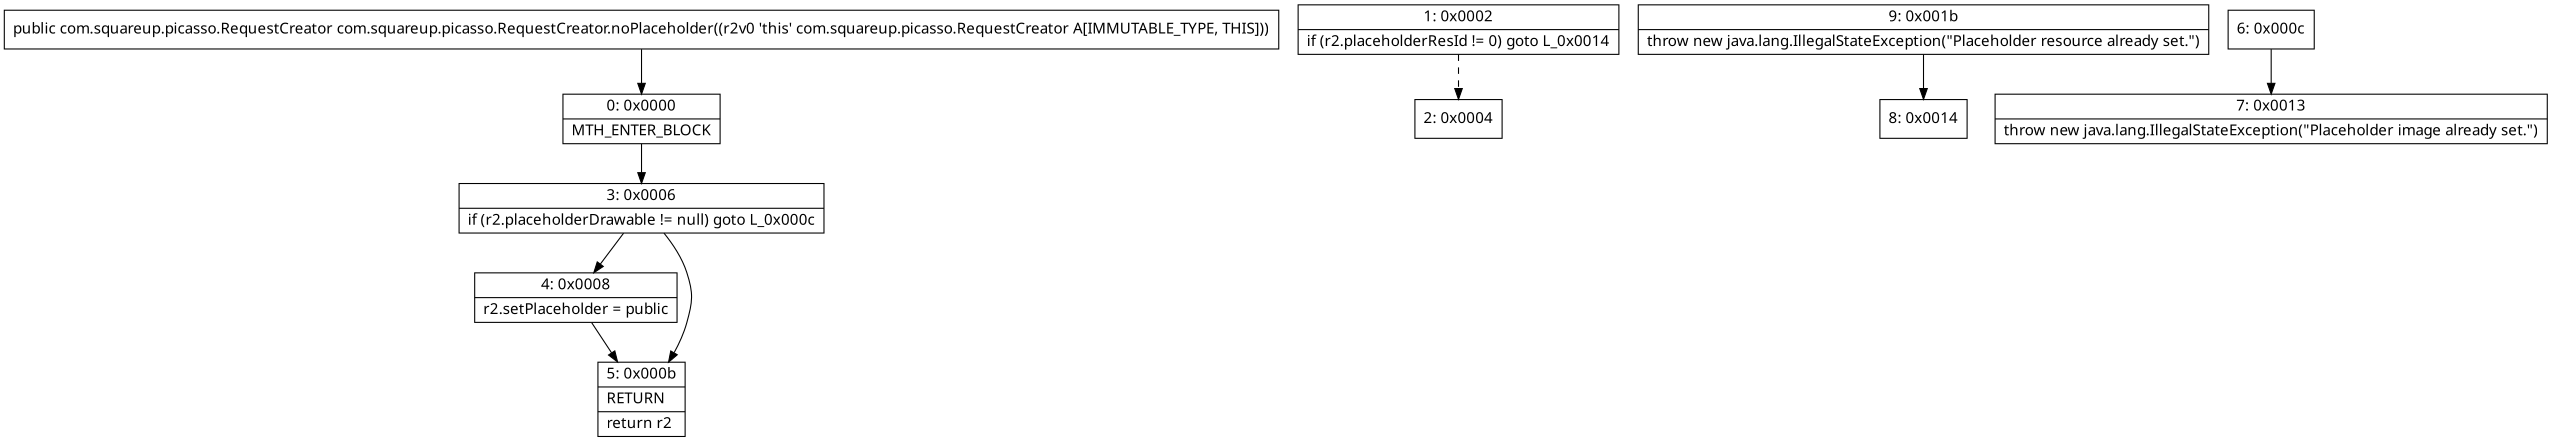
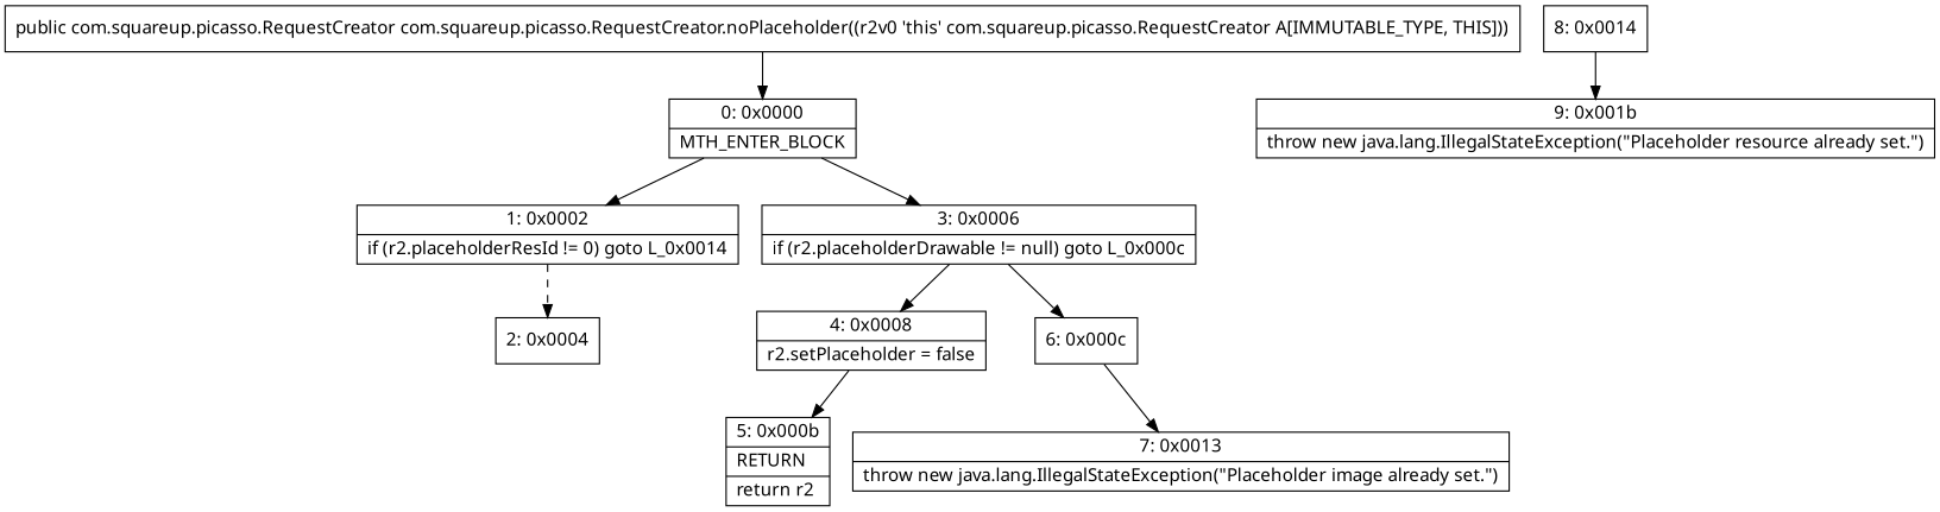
  digraph {
    fontname="Noto Sans"
    node [fontname="Noto Sans" shape=record]
    edge [fontname="Noto Sans"]
    n1 [label="{0\:\ 0x0000|MTH_ENTER_BLOCK\l}"]
    n2 [label="{1\:\ 0x0002|if (r2.placeholderResId != 0) goto L_0x0014\l}"]
    n3 [label="{3\:\ 0x0006|if (r2.placeholderDrawable != null) goto L_0x000c\l}"]
    n4 [label="{2\:\ 0x0004}"]
    n5 [label="{8\:\ 0x0014}"]
    n6 [label="{9\:\ 0x001b|throw new java.lang.IllegalStateException(\"Placeholder resource already set.\")\l}"]
-   n7 [label="{4\:\ 0x0008|r2.setPlaceholder = public\l}"]
+   n7 [label="{4\:\ 0x0008|r2.setPlaceholder = false\l}"]
    n8 [label="{6\:\ 0x000c}"]
    n9 [label="{5\:\ 0x000b|RETURN\l|return r2\l}"]
    n10 [label="{7\:\ 0x0013|throw new java.lang.IllegalStateException(\"Placeholder image already set.\")\l}"]
    n11 [label="{public com.squareup.picasso.RequestCreator com.squareup.picasso.RequestCreator.noPlaceholder((r2v0 'this' com.squareup.picasso.RequestCreator A[IMMUTABLE_TYPE, THIS])) }"]
+   n1 -> n2
    n1 -> n3
    n2 -> n4 [style=dashed]
    n3 -> n7 [style=solid]
-   n3 -> n9
-   n6 -> n5
+   n3 -> n8
+   n5 -> n6
    n7 -> n9
    n8 -> n10
    n11 -> n1
  }
